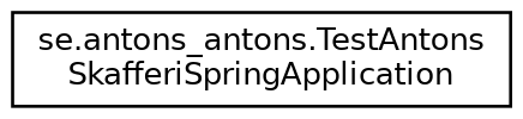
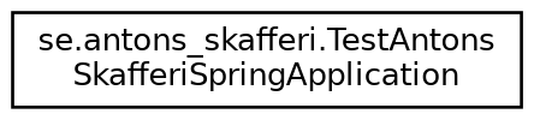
  digraph {
    rankdir=LR
-   n1 [color=black fillcolor=white fontname=Helvetica fontsize=10 height=0.2 label="se.antons_antons.TestAntons\lSkafferiSpringApplication" shape=box style=filled width=0.4]
+   n1 [color=black fillcolor=white fontname=Helvetica fontsize=10 height=0.2 label="se.antons_skafferi.TestAntons\lSkafferiSpringApplication" shape=box style=filled width=0.4]
  }
